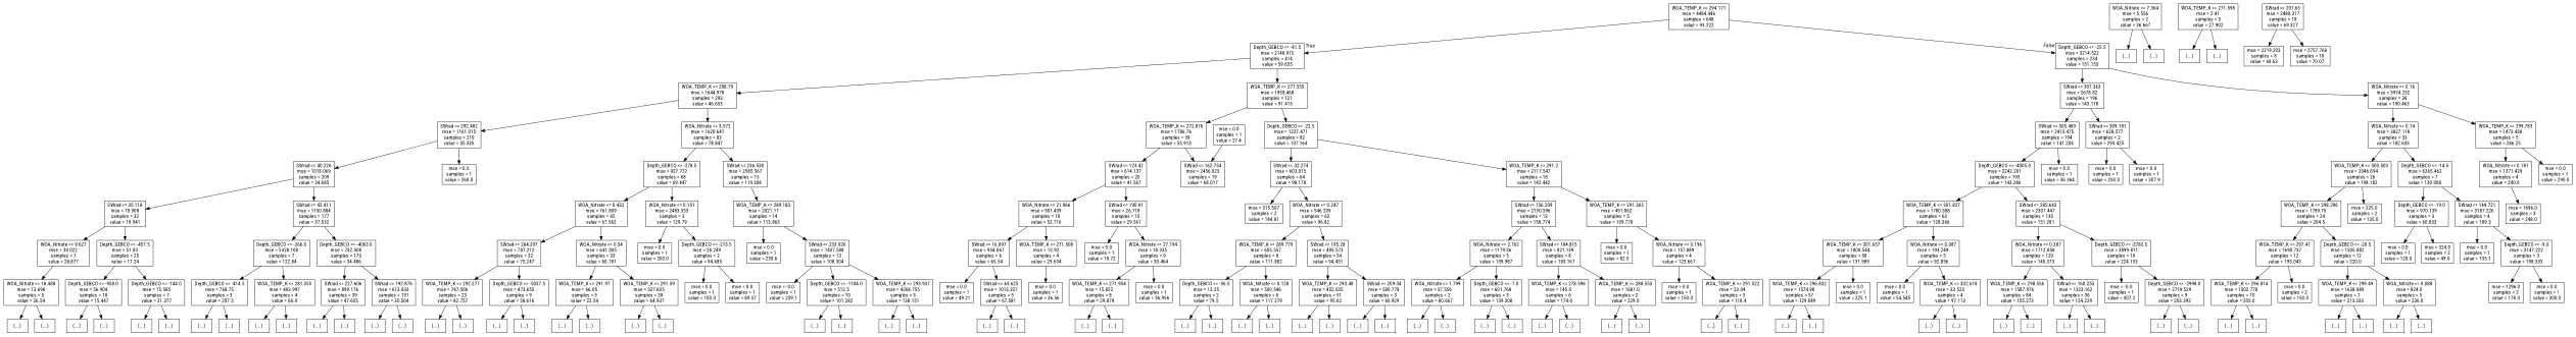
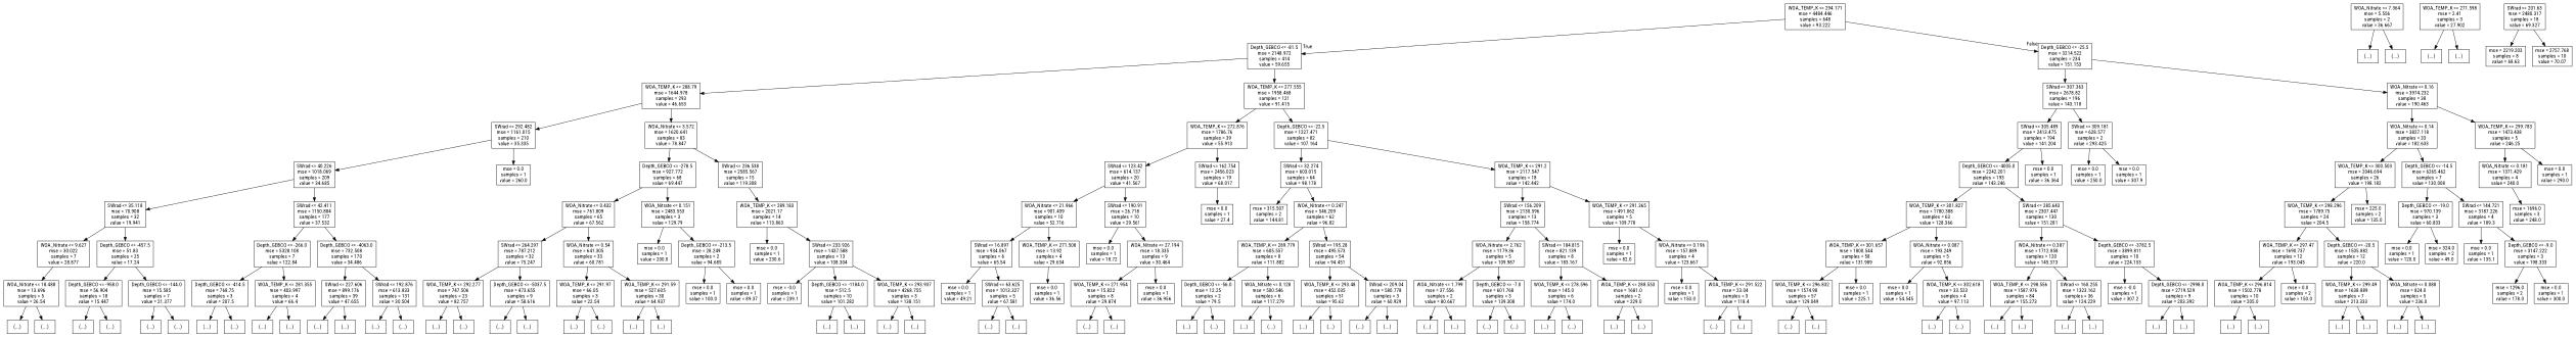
  digraph {
    fontname="Roboto Condensed"
    node [fontname="Roboto Condensed" shape=box]
    edge [fontname="Roboto Condensed"]
    n1 [label="WOA_TEMP_K <= 294.171\nmse = 4484.446\nsamples = 648\nvalue = 93.222"]
    n2 [label="Depth_GEBCO <= -81.5\nmse = 2148.972\nsamples = 414\nvalue = 59.655"]
    n3 [label="Depth_GEBCO <= -25.5\nmse = 3214.522\nsamples = 234\nvalue = 151.153"]
    n4 [label="WOA_TEMP_K <= 288.79\nmse = 1644.978\nsamples = 293\nvalue = 46.653"]
    n5 [label="WOA_TEMP_K <= 277.555\nmse = 1958.468\nsamples = 121\nvalue = 91.415"]
    n6 [label="SWrad <= 307.363\nmse = 2678.82\nsamples = 196\nvalue = 143.118"]
    n7 [label="WOA_Nitrate <= 0.16\nmse = 3974.232\nsamples = 38\nvalue = 190.463"]
    n8 [label="SWrad <= 292.482\nmse = 1161.015\nsamples = 210\nvalue = 35.335"]
    n9 [label="WOA_Nitrate <= 3.572\nmse = 1620.641\nsamples = 83\nvalue = 78.847"]
    n10 [label="WOA_TEMP_K <= 272.876\nmse = 1786.76\nsamples = 39\nvalue = 55.913"]
    n11 [label="Depth_GEBCO <= -22.5\nmse = 1227.471\nsamples = 82\nvalue = 107.164"]
    n12 [label="SWrad <= 40.226\nmse = 1018.069\nsamples = 209\nvalue = 34.685"]
    n13 [label="mse = 0.0\nsamples = 1\nvalue = 260.0"]
    n14 [label="Depth_GEBCO <= -278.5\nmse = 927.772\nsamples = 68\nvalue = 69.447"]
    n15 [label="SWrad <= 236.538\nmse = 2585.567\nsamples = 15\nvalue = 119.308"]
    n16 [label="SWrad <= 35.118\nmse = 70.908\nsamples = 32\nvalue = 19.941"]
    n17 [label="SWrad <= 42.411\nmse = 1150.884\nsamples = 177\nvalue = 37.532"]
    n18 [label="WOA_Nitrate <= 9.627\nmse = 30.022\nsamples = 7\nvalue = 28.877"]
    n19 [label="Depth_GEBCO <= -457.5\nmse = 51.83\nsamples = 25\nvalue = 17.24"]
    n20 [label="Depth_GEBCO <= -266.0\nmse = 5328.108\nsamples = 7\nvalue = 122.84"]
    n21 [label="Depth_GEBCO <= -4063.0\nmse = 732.508\nsamples = 170\nvalue = 34.486"]
    n22 [label="WOA_Nitrate <= 18.488\nmse = 13.696\nsamples = 5\nvalue = 26.54"]
    n23 [label="Depth_GEBCO <= -958.0\nmse = 56.904\nsamples = 18\nvalue = 15.447"]
    n24 [label="Depth_GEBCO <= -144.0\nmse = 15.585\nsamples = 7\nvalue = 21.377"]
    n25 [label="WOA_Nitrate <= 7.364\nmse = 5.556\nsamples = 2\nvalue = 36.667"]
    n26 [label="(...)"]
    n27 [label="(...)"]
    n28 [label="(...)"]
    n29 [label="(...)"]
    n30 [label="(...)"]
    n31 [label="(...)"]
    n32 [label="(...)"]
    n33 [label="(...)"]
    n34 [label="Depth_GEBCO <= -414.5\nmse = 768.75\nsamples = 3\nvalue = 207.5"]
    n35 [label="WOA_TEMP_K <= 281.355\nmse = 403.997\nsamples = 4\nvalue = 66.4"]
    n36 [label="SWrad <= 227.606\nmse = 899.176\nsamples = 39\nvalue = 47.655"]
    n37 [label="SWrad <= 192.876\nmse = 613.833\nsamples = 131\nvalue = 30.504"]
    n38 [label="(...)"]
    n39 [label="(...)"]
    n40 [label="(...)"]
    n41 [label="(...)"]
    n42 [label="(...)"]
    n43 [label="(...)"]
    n44 [label="(...)"]
    n45 [label="(...)"]
    n46 [label="WOA_Nitrate <= 0.432\nmse = 761.809\nsamples = 65\nvalue = 67.562"]
    n47 [label="WOA_Nitrate <= 0.151\nmse = 2483.553\nsamples = 3\nvalue = 129.79"]
    n48 [label="WOA_TEMP_K <= 289.183\nmse = 2021.17\nsamples = 14\nvalue = 113.863"]
    n49 [label="SWrad <= 264.297\nmse = 787.212\nsamples = 32\nvalue = 75.247"]
    n50 [label="WOA_Nitrate <= 0.54\nmse = 641.305\nsamples = 33\nvalue = 60.781"]
    n51 [label="mse = 0.0\nsamples = 1\nvalue = 200.0"]
    n52 [label="Depth_GEBCO <= -213.5\nmse = 28.249\nsamples = 2\nvalue = 94.685"]
    n53 [label="WOA_TEMP_K <= 292.277\nmse = 747.506\nsamples = 23\nvalue = 82.757"]
    n54 [label="Depth_GEBCO <= -5037.5\nmse = 473.655\nsamples = 9\nvalue = 58.616"]
    n55 [label="WOA_TEMP_K <= 291.97\nmse = 66.05\nsamples = 3\nvalue = 22.54"]
    n56 [label="WOA_TEMP_K <= 291.59\nmse = 527.605\nsamples = 30\nvalue = 64.937"]
    n57 [label="(...)"]
    n58 [label="(...)"]
    n59 [label="(...)"]
    n60 [label="(...)"]
    n61 [label="(...)"]
    n62 [label="(...)"]
    n63 [label="(...)"]
    n64 [label="(...)"]
    n65 [label="mse = 0.0\nsamples = 1\nvalue = 100.0"]
    n66 [label="mse = 0.0\nsamples = 1\nvalue = 89.37"]
    n67 [label="mse = 0.0\nsamples = 1\nvalue = 230.6"]
    n68 [label="SWrad <= 233.926\nmse = 1437.588\nsamples = 13\nvalue = 108.304"]
    n69 [label="mse = -0.0\nsamples = 1\nvalue = 239.1"]
    n70 [label="Depth_GEBCO <= -1184.0\nmse = 512.5\nsamples = 10\nvalue = 101.282"]
    n71 [label="WOA_TEMP_K <= 293.937\nmse = 4268.755\nsamples = 3\nvalue = 138.151"]
    n72 [label="(...)"]
    n73 [label="(...)"]
    n74 [label="(...)"]
    n75 [label="(...)"]
    n76 [label="SWrad <= 123.42\nmse = 614.137\nsamples = 20\nvalue = 41.567"]
    n77 [label="SWrad <= 162.754\nmse = 2456.023\nsamples = 19\nvalue = 68.017"]
    n78 [label="SWrad <= 32.274\nmse = 603.015\nsamples = 64\nvalue = 98.178"]
    n79 [label="WOA_TEMP_K <= 291.2\nmse = 2117.547\nsamples = 18\nvalue = 142.442"]
    n80 [label="WOA_Nitrate <= 21.966\nmse = 901.439\nsamples = 10\nvalue = 52.716"]
    n81 [label="SWrad <= 190.91\nmse = 26.718\nsamples = 10\nvalue = 29.561"]
    n82 [label="mse = 0.0\nsamples = 1\nvalue = 27.4"]
    n83 [label="SWrad <= 16.897\nmse = 934.067\nsamples = 6\nvalue = 65.54"]
    n84 [label="WOA_TEMP_K <= 271.508\nmse = 13.92\nsamples = 4\nvalue = 29.634"]
    n85 [label="mse = 0.0\nsamples = 1\nvalue = 18.72"]
    n86 [label="WOA_Nitrate <= 27.194\nmse = 18.335\nsamples = 9\nvalue = 30.464"]
    n87 [label="mse = 0.0\nsamples = 1\nvalue = 49.21"]
    n88 [label="SWrad <= 63.625\nmse = 1013.327\nsamples = 5\nvalue = 67.581"]
    n89 [label="mse = 0.0\nsamples = 1\nvalue = 36.56"]
    n90 [label="(...)"]
    n91 [label="(...)"]
    n92 [label="WOA_TEMP_K <= 271.598\nmse = 2.41\nsamples = 3\nvalue = 27.902"]
    n93 [label="(...)"]
    n94 [label="(...)"]
    n95 [label="WOA_TEMP_K <= 271.954\nmse = 15.822\nsamples = 8\nvalue = 29.874"]
    n96 [label="mse = 0.0\nsamples = 1\nvalue = 36.956"]
    n97 [label="(...)"]
    n98 [label="(...)"]
    n99 [label="SWrad <= 201.63\nmse = 2480.317\nsamples = 18\nvalue = 69.327"]
    n100 [label="mse = 2219.203\nsamples = 8\nvalue = 68.63"]
    n101 [label="mse = 2757.768\nsamples = 10\nvalue = 70.07"]
    n102 [label="mse = 315.507\nsamples = 2\nvalue = 144.81"]
    n103 [label="WOA_Nitrate <= 0.247\nmse = 546.209\nsamples = 62\nvalue = 96.82"]
    n104 [label="SWrad <= 156.209\nmse = 2130.596\nsamples = 13\nvalue = 158.774"]
    n105 [label="WOA_TEMP_K <= 291.365\nmse = 491.062\nsamples = 5\nvalue = 109.778"]
    n106 [label="WOA_TEMP_K <= 289.779\nmse = 605.557\nsamples = 8\nvalue = 111.882"]
    n107 [label="SWrad <= 195.28\nmse = 495.573\nsamples = 54\nvalue = 94.451"]
    n108 [label="Depth_GEBCO <= -56.0\nmse = 12.25\nsamples = 2\nvalue = 79.5"]
    n109 [label="WOA_Nitrate <= 0.128\nmse = 500.546\nsamples = 6\nvalue = 117.279"]
    n110 [label="WOA_TEMP_K <= 293.48\nmse = 452.035\nsamples = 51\nvalue = 95.62"]
    n111 [label="SWrad <= 209.04\nmse = 580.778\nsamples = 3\nvalue = 60.929"]
    n112 [label="(...)"]
    n113 [label="(...)"]
    n114 [label="(...)"]
    n115 [label="(...)"]
    n116 [label="(...)"]
    n117 [label="(...)"]
    n118 [label="(...)"]
    n119 [label="(...)"]
    n120 [label="WOA_Nitrate <= 2.762\nmse = 1179.36\nsamples = 5\nvalue = 109.987"]
    n121 [label="SWrad <= 184.815\nmse = 821.139\nsamples = 8\nvalue = 183.167"]
    n122 [label="mse = 0.0\nsamples = 1\nvalue = 82.0"]
    n123 [label="WOA_Nitrate <= 0.196\nmse = 157.889\nsamples = 4\nvalue = 123.667"]
    n124 [label="WOA_Nitrate <= 1.799\nmse = 37.556\nsamples = 2\nvalue = 80.667"]
    n125 [label="Depth_GEBCO <= -7.0\nmse = 601.768\nsamples = 3\nvalue = 139.308"]
    n126 [label="WOA_TEMP_K <= 278.596\nmse = 145.0\nsamples = 6\nvalue = 174.0"]
    n127 [label="WOA_TEMP_K <= 288.553\nmse = 1681.0\nsamples = 2\nvalue = 229.0"]
    n128 [label="(...)"]
    n129 [label="(...)"]
    n130 [label="(...)"]
    n131 [label="(...)"]
    n132 [label="(...)"]
    n133 [label="(...)"]
    n134 [label="(...)"]
    n135 [label="(...)"]
    n136 [label="mse = 0.0\nsamples = 1\nvalue = 150.0"]
    n137 [label="WOA_TEMP_K <= 291.522\nmse = 23.04\nsamples = 3\nvalue = 118.4"]
    n138 [label="(...)"]
    n139 [label="(...)"]
    n140 [label="SWrad <= 305.489\nmse = 2413.475\nsamples = 194\nvalue = 141.204"]
    n141 [label="SWrad <= 309.181\nmse = 628.577\nsamples = 2\nvalue = 293.425"]
    n142 [label="WOA_Nitrate <= 0.14\nmse = 3827.118\nsamples = 33\nvalue = 182.633"]
    n143 [label="WOA_TEMP_K <= 299.783\nmse = 1473.438\nsamples = 5\nvalue = 246.25"]
    n144 [label="Depth_GEBCO <= -4005.0\nmse = 2242.201\nsamples = 193\nvalue = 143.246"]
    n145 [label="mse = 0.0\nsamples = 1\nvalue = 36.364"]
    n146 [label="mse = 0.0\nsamples = 1\nvalue = 250.0"]
    n147 [label="mse = 0.0\nsamples = 1\nvalue = 307.9"]
    n148 [label="WOA_TEMP_K <= 301.827\nmse = 1780.388\nsamples = 63\nvalue = 128.366"]
    n149 [label="SWrad <= 285.643\nmse = 2307.447\nsamples = 130\nvalue = 151.281"]
    n150 [label="WOA_TEMP_K <= 301.657\nmse = 1800.544\nsamples = 58\nvalue = 131.989"]
    n151 [label="WOA_Nitrate <= 0.087\nmse = 193.249\nsamples = 5\nvalue = 92.856"]
    n152 [label="WOA_Nitrate <= 0.387\nmse = 1712.858\nsamples = 120\nvalue = 145.373"]
    n153 [label="Depth_GEBCO <= -3782.5\nmse = 3899.811\nsamples = 10\nvalue = 224.153"]
    n154 [label="WOA_TEMP_K <= 296.832\nmse = 1574.98\nsamples = 57\nvalue = 129.049"]
    n155 [label="mse = 0.0\nsamples = 1\nvalue = 225.1"]
    n156 [label="mse = 0.0\nsamples = 1\nvalue = 54.545"]
    n157 [label="WOA_TEMP_K <= 302.618\nmse = 33.523\nsamples = 4\nvalue = 97.113"]
    n158 [label="(...)"]
    n159 [label="(...)"]
    n160 [label="(...)"]
    n161 [label="(...)"]
    n162 [label="WOA_TEMP_K <= 298.556\nmse = 1587.976\nsamples = 84\nvalue = 155.273"]
    n163 [label="SWrad <= 160.255\nmse = 1323.162\nsamples = 36\nvalue = 124.229"]
    n164 [label="mse = -0.0\nsamples = 1\nvalue = 307.2"]
    n165 [label="Depth_GEBCO <= -2998.0\nmse = 2719.529\nsamples = 9\nvalue = 203.392"]
    n166 [label="(...)"]
    n167 [label="(...)"]
    n168 [label="(...)"]
    n169 [label="(...)"]
    n170 [label="(...)"]
    n171 [label="(...)"]
    n172 [label="WOA_TEMP_K <= 300.503\nmse = 2046.694\nsamples = 26\nvalue = 198.182"]
    n173 [label="Depth_GEBCO <= -14.5\nmse = 6265.462\nsamples = 7\nvalue = 130.008"]
    n174 [label="WOA_Nitrate <= 0.181\nmse = 1371.429\nsamples = 4\nvalue = 240.0"]
    n175 [label="mse = 0.0\nsamples = 1\nvalue = 290.0"]
    n176 [label="WOA_TEMP_K <= 298.296\nmse = 1789.75\nsamples = 24\nvalue = 204.5"]
    n177 [label="mse = 225.0\nsamples = 2\nvalue = 135.0"]
    n178 [label="Depth_GEBCO <= -19.0\nmse = 970.139\nsamples = 3\nvalue = 60.833"]
    n179 [label="SWrad <= 144.721\nmse = 3187.226\nsamples = 4\nvalue = 189.3"]
    n180 [label="WOA_TEMP_K <= 297.47\nmse = 1690.737\nsamples = 12\nvalue = 193.043"]
    n181 [label="Depth_GEBCO <= -20.5\nmse = 1505.882\nsamples = 12\nvalue = 220.0"]
    n182 [label="WOA_TEMP_K <= 296.814\nmse = 1502.778\nsamples = 10\nvalue = 205.0"]
    n183 [label="mse = 0.0\nsamples = 2\nvalue = 150.0"]
    n184 [label="WOA_TEMP_K <= 299.49\nmse = 1638.889\nsamples = 7\nvalue = 213.333"]
    n185 [label="WOA_Nitrate <= 0.088\nmse = 824.0\nsamples = 5\nvalue = 236.0"]
    n186 [label="(...)"]
    n187 [label="(...)"]
    n188 [label="(...)"]
    n189 [label="(...)"]
    n190 [label="(...)"]
    n191 [label="(...)"]
    n192 [label="mse = 0.0\nsamples = 1\nvalue = 120.0"]
    n193 [label="mse = 324.0\nsamples = 2\nvalue = 49.0"]
    n194 [label="mse = 0.0\nsamples = 1\nvalue = 135.1"]
    n195 [label="Depth_GEBCO <= -9.0\nmse = 3147.222\nsamples = 3\nvalue = 198.333"]
    n196 [label="mse = 1296.0\nsamples = 2\nvalue = 178.0"]
    n197 [label="mse = 0.0\nsamples = 1\nvalue = 300.0"]
    n198 [label="mse = 1696.0\nsamples = 3\nvalue = 248.0"]
    n1 -> n2 [headlabel=True labelangle=45 labeldistance=2.5]
    n1 -> n3 [headlabel=False labelangle=-45 labeldistance=2.5]
    n2 -> n4
    n2 -> n5
    n3 -> n6
    n3 -> n7
    n4 -> n8
    n4 -> n9
    n5 -> n10
    n5 -> n11
    n6 -> n140
    n6 -> n141
    n7 -> n142
    n7 -> n143
    n8 -> n12
    n8 -> n13
    n9 -> n14
    n9 -> n15
    n10 -> n76
    n10 -> n77
    n11 -> n78
    n11 -> n79
    n12 -> n16
    n12 -> n17
    n14 -> n46
    n14 -> n47
    n15 -> n48
    n16 -> n18
    n16 -> n19
    n17 -> n20
    n17 -> n21
    n18 -> n22
    n19 -> n23
    n19 -> n24
    n20 -> n34
    n20 -> n35
    n21 -> n36
    n21 -> n37
    n22 -> n28
    n22 -> n29
    n23 -> n30
    n23 -> n31
    n24 -> n32
    n24 -> n33
    n25 -> n26
    n25 -> n27
    n34 -> n38
    n34 -> n39
    n35 -> n40
    n35 -> n41
    n36 -> n42
    n36 -> n43
    n37 -> n44
    n37 -> n45
    n46 -> n49
    n46 -> n50
    n47 -> n51
    n47 -> n52
    n48 -> n67
    n48 -> n68
    n49 -> n53
    n49 -> n54
    n50 -> n55
    n50 -> n56
    n52 -> n65
    n52 -> n66
    n53 -> n57
    n53 -> n58
    n54 -> n59
    n54 -> n60
    n55 -> n61
    n55 -> n62
    n56 -> n63
    n56 -> n64
    n68 -> n69
    n68 -> n70
    n68 -> n71
    n70 -> n72
    n70 -> n73
    n71 -> n74
    n71 -> n75
    n76 -> n80
    n76 -> n81
-   n82 -> n77
+   n77 -> n82
    n78 -> n102
    n78 -> n103
    n79 -> n104
    n79 -> n105
    n80 -> n83
    n80 -> n84
    n81 -> n85
    n81 -> n86
    n83 -> n87
    n83 -> n88
    n84 -> n89
    n86 -> n95
    n86 -> n96
    n88 -> n90
    n88 -> n91
    n92 -> n93
    n92 -> n94
    n95 -> n97
    n95 -> n98
    n99 -> n100
    n99 -> n101
    n103 -> n106
    n103 -> n107
    n104 -> n120
    n104 -> n121
    n105 -> n122
    n105 -> n123
    n106 -> n108
    n106 -> n109
    n107 -> n110
    n107 -> n111
    n108 -> n112
    n108 -> n113
    n109 -> n114
    n109 -> n115
    n110 -> n116
    n110 -> n117
    n111 -> n118
    n111 -> n119
    n120 -> n124
    n120 -> n125
    n121 -> n126
    n121 -> n127
    n123 -> n136
    n123 -> n137
    n124 -> n128
    n124 -> n129
    n125 -> n130
    n125 -> n131
    n126 -> n132
    n126 -> n133
    n127 -> n134
    n127 -> n135
    n137 -> n138
    n137 -> n139
    n140 -> n144
    n140 -> n145
    n141 -> n146
    n141 -> n147
    n142 -> n172
    n142 -> n173
    n143 -> n174
    n143 -> n175
    n144 -> n148
    n144 -> n149
    n148 -> n150
    n148 -> n151
    n149 -> n152
    n149 -> n153
    n150 -> n154
    n150 -> n155
    n151 -> n156
    n151 -> n157
    n152 -> n162
    n152 -> n163
    n153 -> n164
    n153 -> n165
    n154 -> n158
    n154 -> n159
    n157 -> n160
    n157 -> n161
    n162 -> n166
    n162 -> n167
    n163 -> n168
    n163 -> n169
    n165 -> n170
    n165 -> n171
    n172 -> n176
    n172 -> n177
    n173 -> n178
    n173 -> n179
    n174 -> n198
    n176 -> n180
    n176 -> n181
    n178 -> n192
    n178 -> n193
    n179 -> n194
    n179 -> n195
    n180 -> n182
    n180 -> n183
    n181 -> n184
    n181 -> n185
    n182 -> n186
    n182 -> n187
    n184 -> n188
    n184 -> n189
    n185 -> n190
    n185 -> n191
    n195 -> n196
    n195 -> n197
  }
